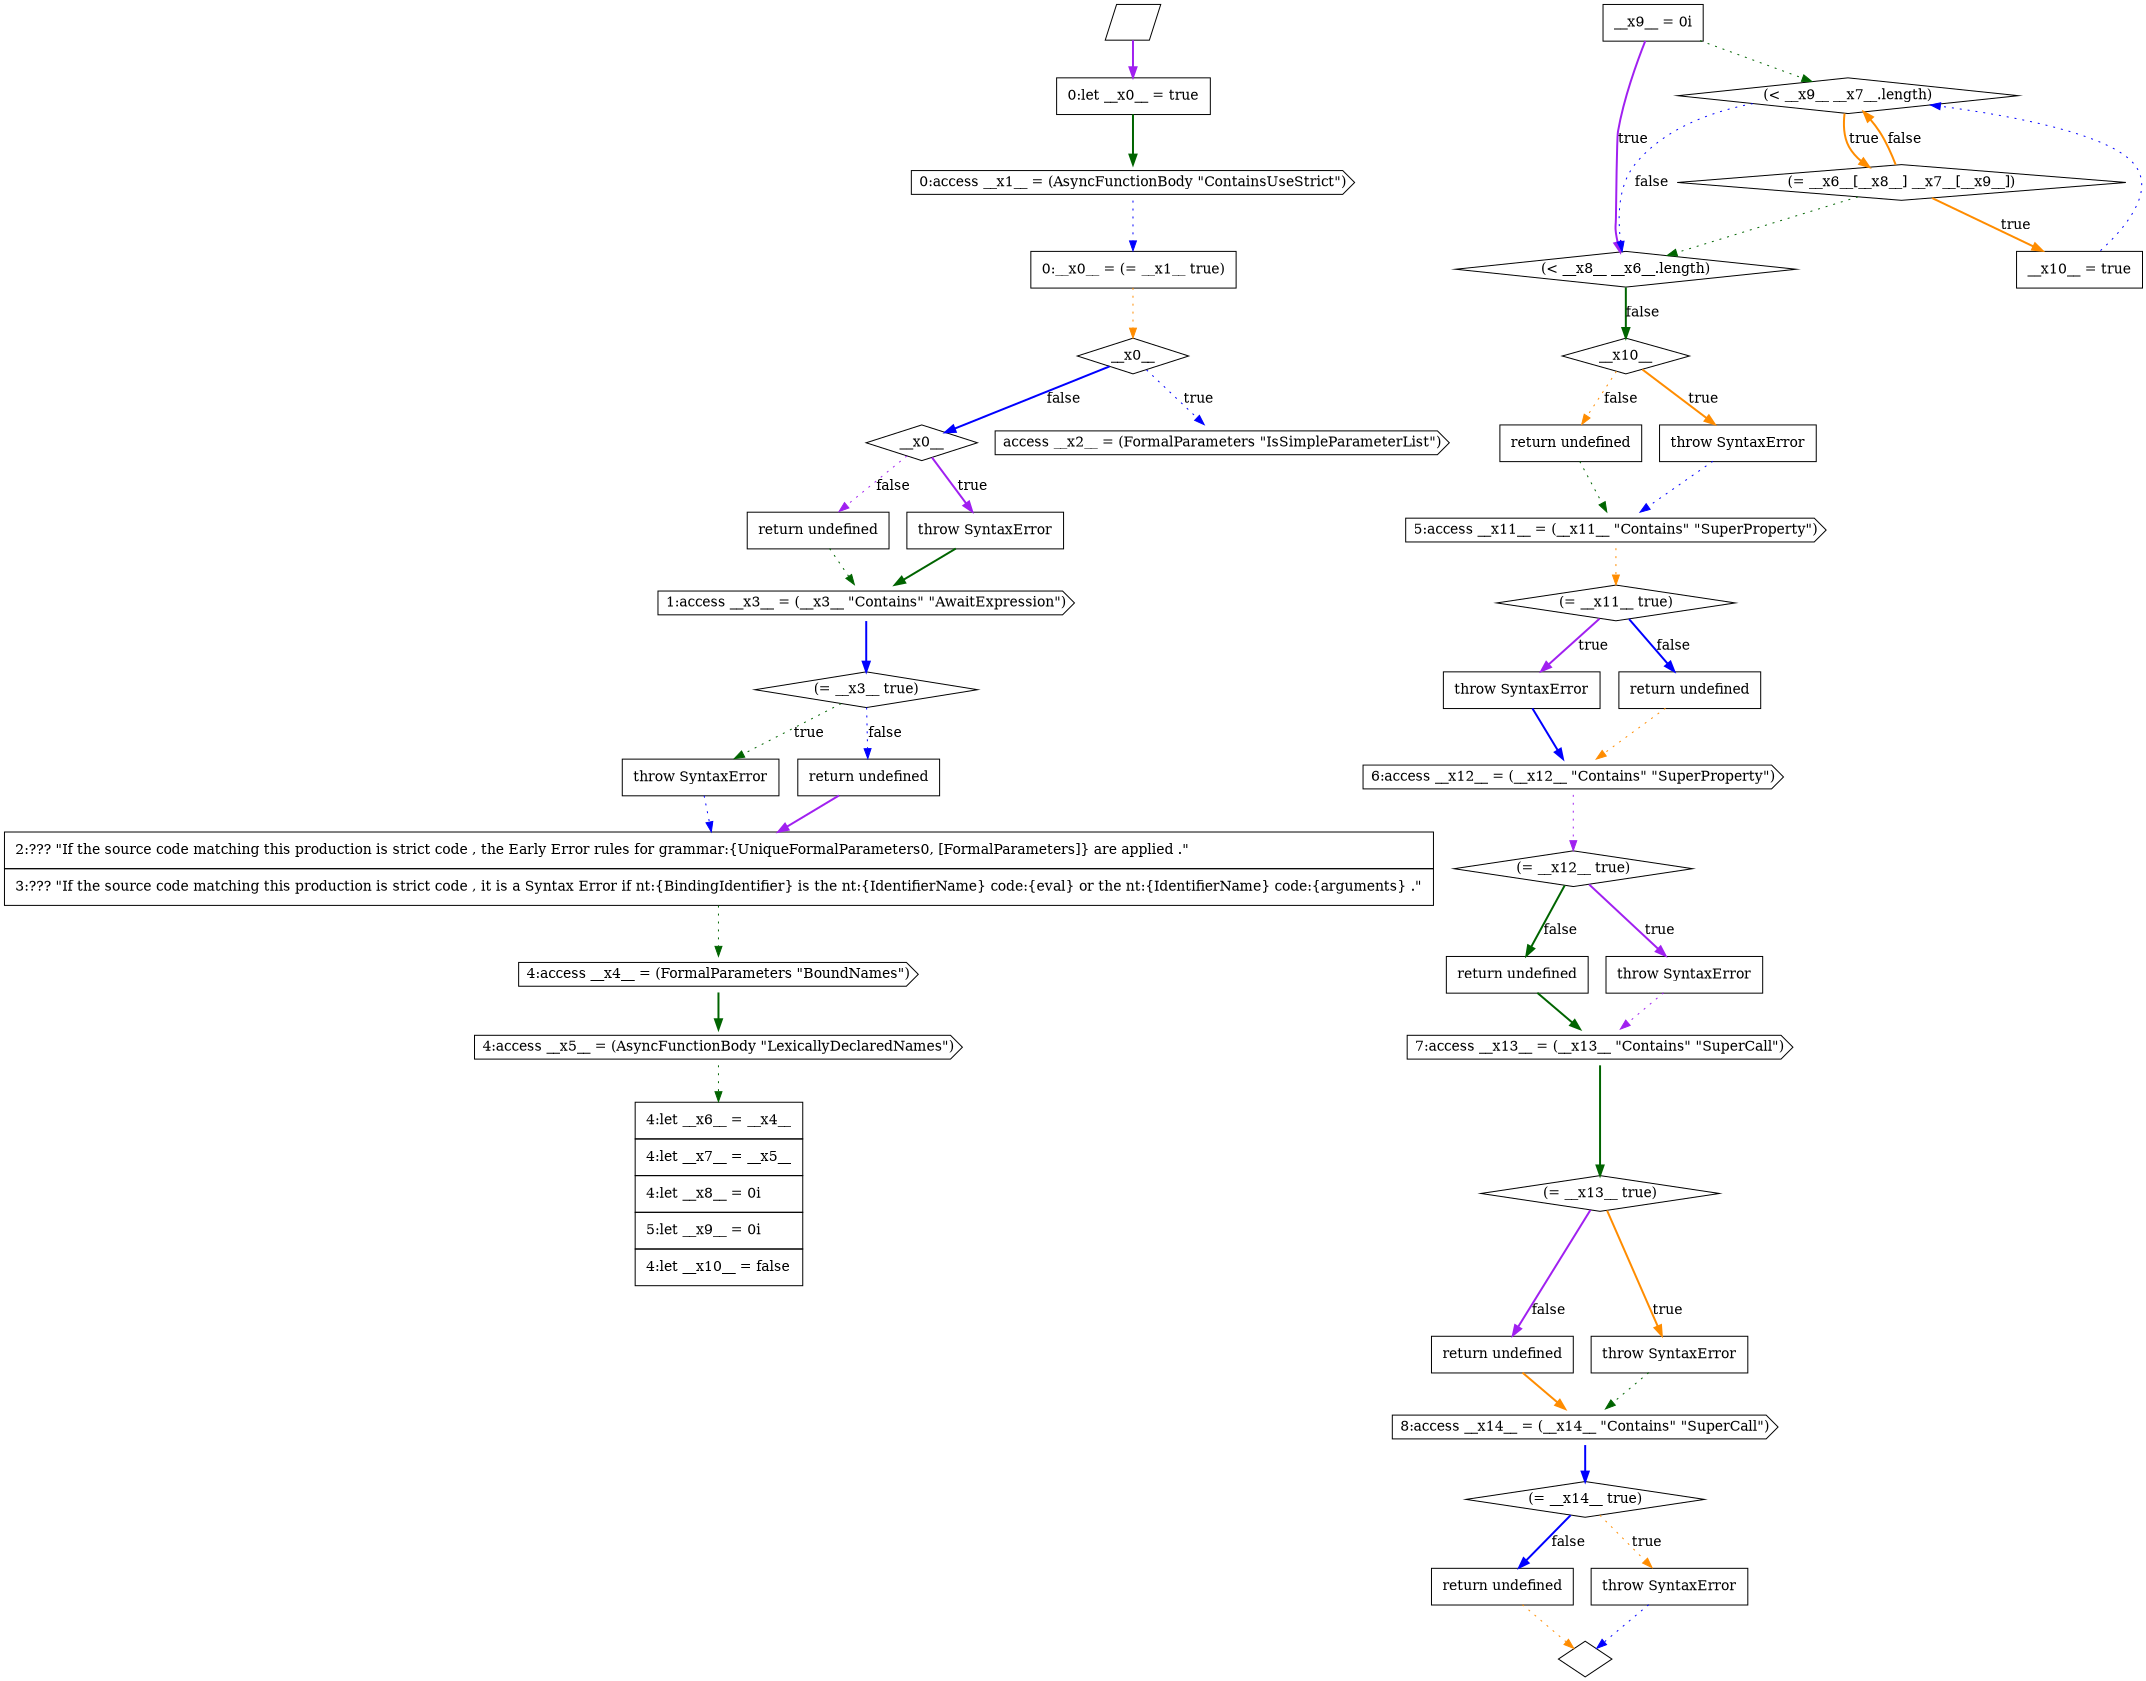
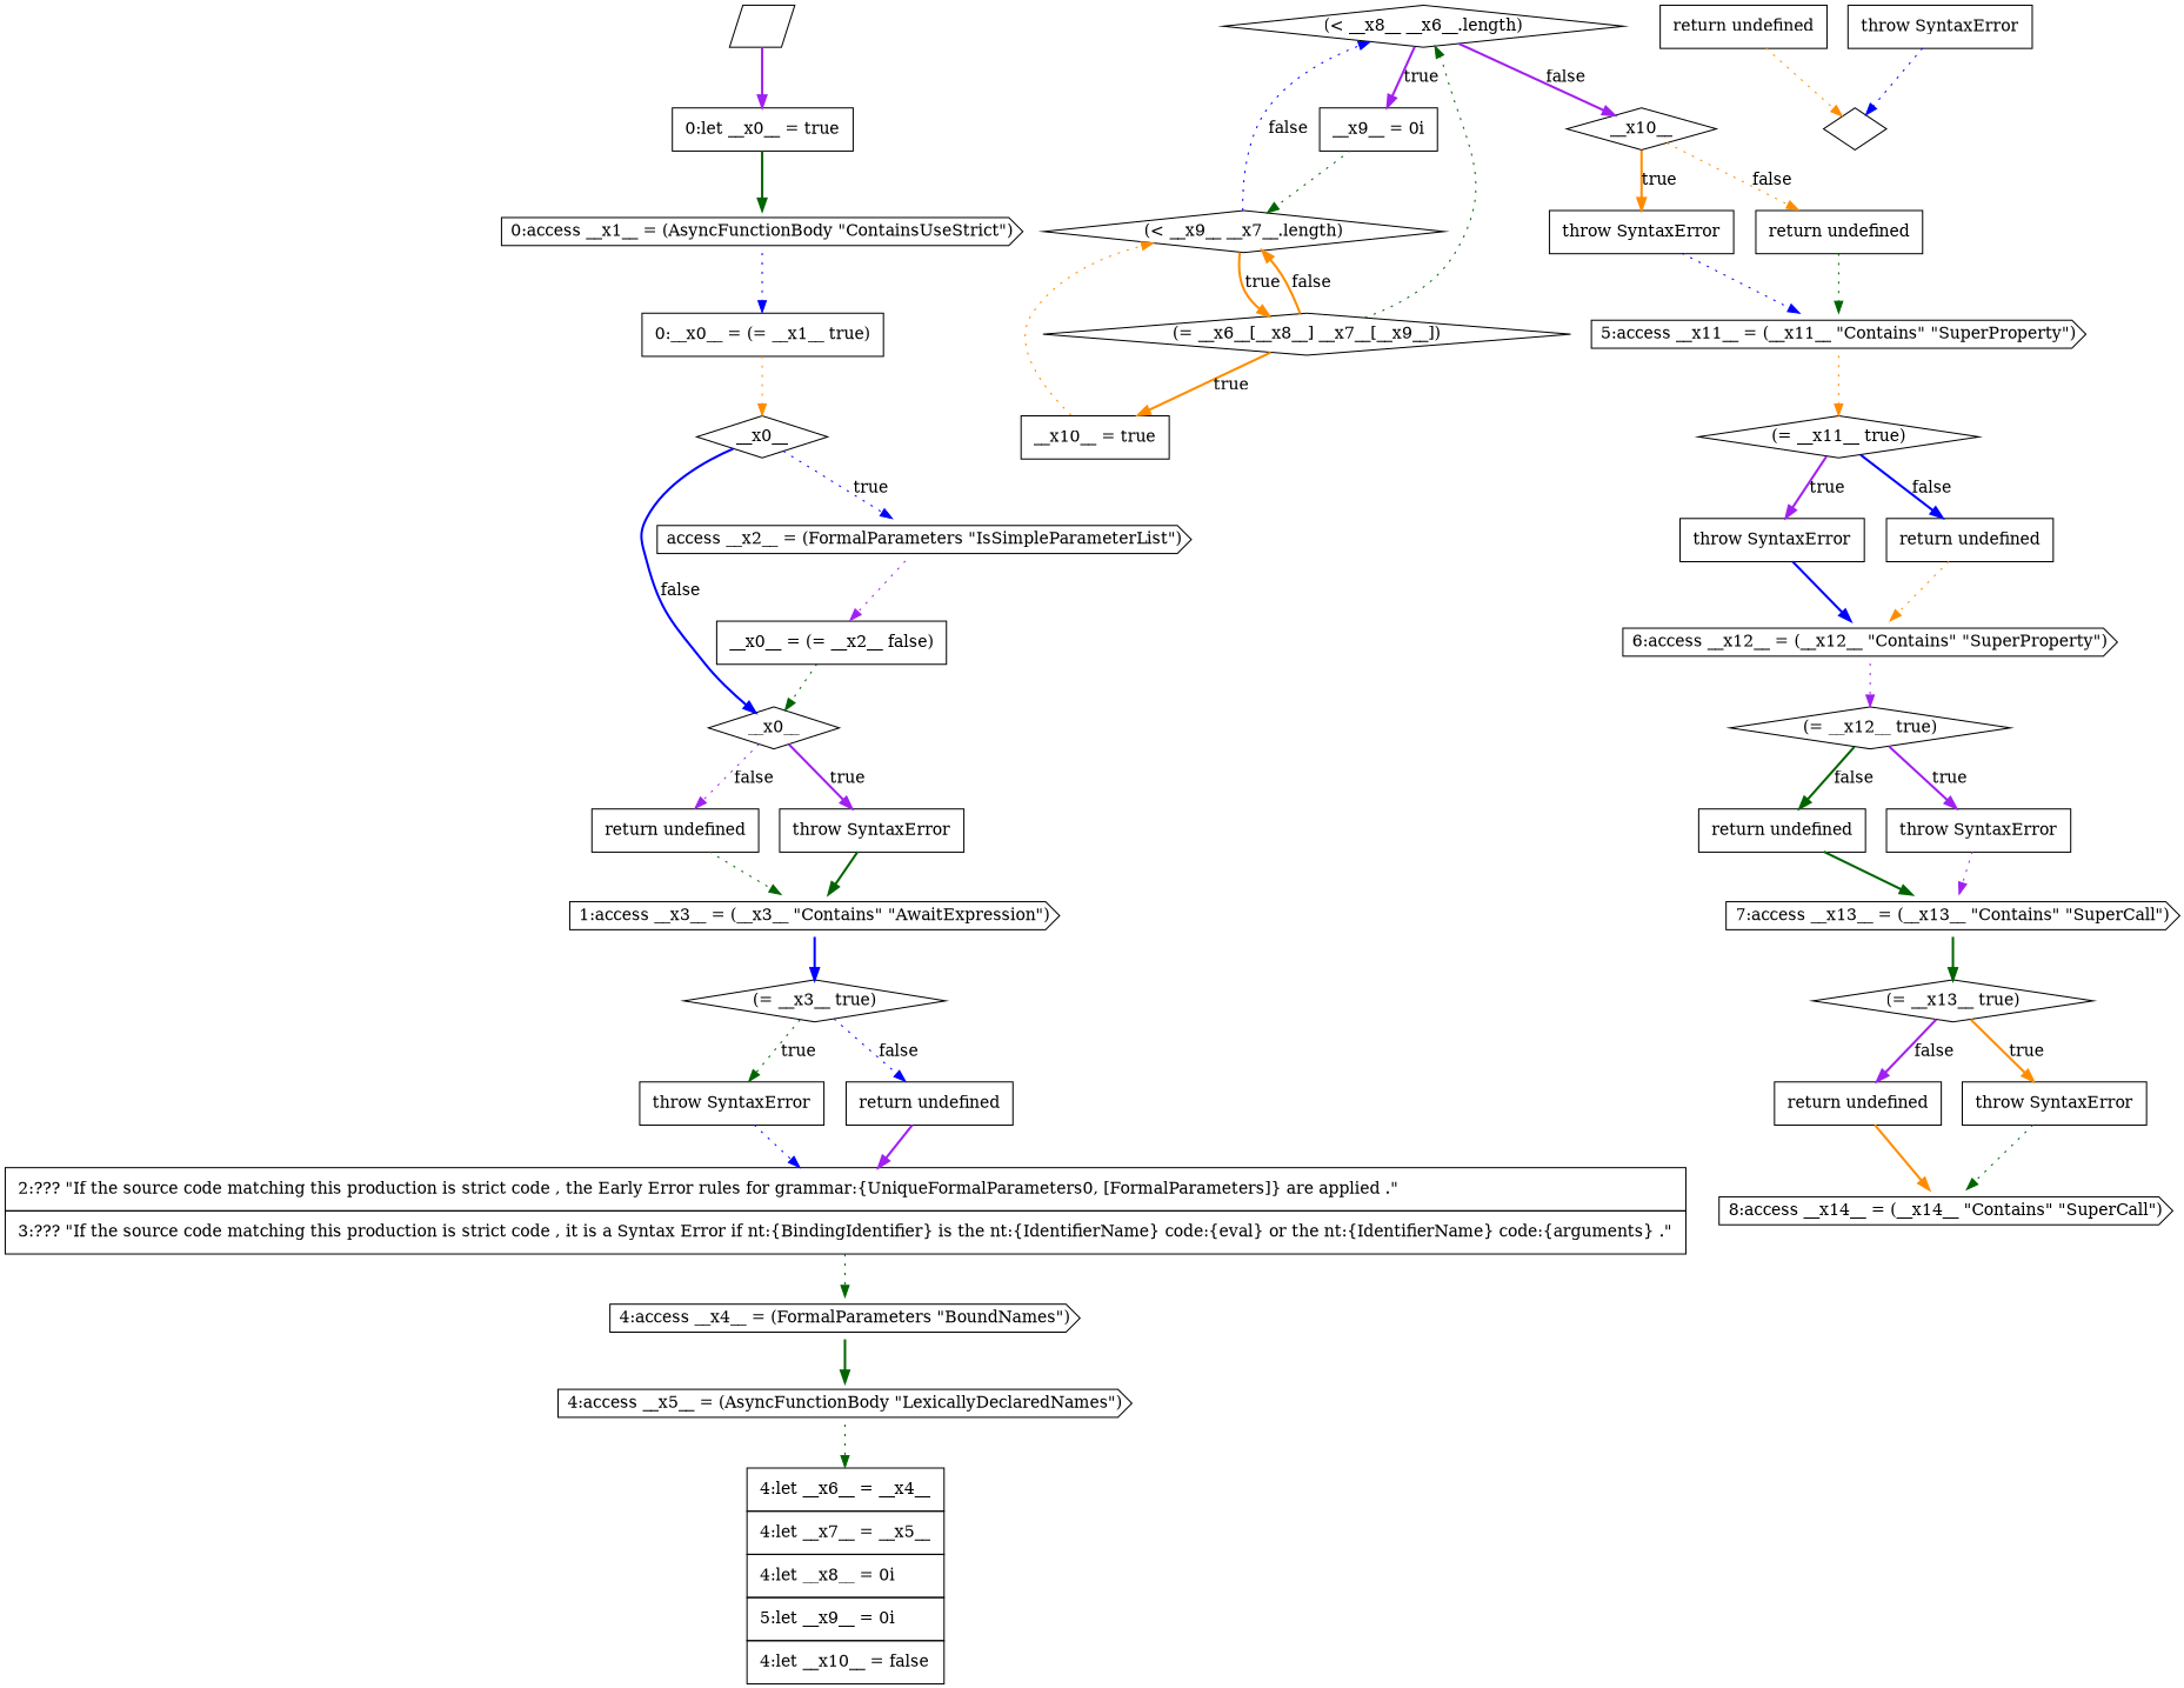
  digraph {
    node [color=black fillcolor=white shape=none style=filled]
    edge [color=darkgreen style=dotted]
    n1 [label=<<font color="black">     <table border="0" cellborder="1" cellspacing="0" cellpadding="10">       <tr><td align="left">2:??? &quot;If the source code matching this production is strict code , the Early Error rules for grammar:{UniqueFormalParameters0, [FormalParameters]} are applied .&quot;</td></tr>       <tr><td align="left">3:??? &quot;If the source code matching this production is strict code , it is a Syntax Error if nt:{BindingIdentifier} is the nt:{IdentifierName} code:{eval} or the nt:{IdentifierName} code:{arguments} .&quot;</td></tr>     </table>   </font>> margin=0]
    n2 [label=<<font color="black">4:access __x4__ = (FormalParameters &quot;BoundNames&quot;)</font>> shape=cds]
    n3 [label=<<font color="black">4:access __x5__ = (AsyncFunctionBody &quot;LexicallyDeclaredNames&quot;)</font>> shape=cds]
    n4 [label=<<font color="black">1:access __x3__ = (__x3__ &quot;Contains&quot; &quot;AwaitExpression&quot;)</font>> shape=cds]
    n5 [label=<<font color="black">(= __x3__ true)</font>> shape=diamond]
    n6 [label=<<font color="black">     <table border="0" cellborder="1" cellspacing="0" cellpadding="10">       <tr><td align="left">throw SyntaxError</td></tr>     </table>   </font>> margin=0]
    n7 [label=<<font color="black">     <table border="0" cellborder="1" cellspacing="0" cellpadding="10">       <tr><td align="left">return undefined</td></tr>     </table>   </font>> margin=0]
    n8 [label=<<font color="black">(= __x11__ true)</font>> shape=diamond]
    n9 [label=<<font color="black">     <table border="0" cellborder="1" cellspacing="0" cellpadding="10">       <tr><td align="left">throw SyntaxError</td></tr>     </table>   </font>> margin=0]
    n10 [label=<<font color="black">     <table border="0" cellborder="1" cellspacing="0" cellpadding="10">       <tr><td align="left">return undefined</td></tr>     </table>   </font>> margin=0]
    n11 [label=<<font color="black">6:access __x12__ = (__x12__ &quot;Contains&quot; &quot;SuperProperty&quot;)</font>> shape=cds]
+   n12 [label=<<font color="black">     <table border="0" cellborder="1" cellspacing="0" cellpadding="10">       <tr><td align="left">__x0__ = (= __x2__ false)</td></tr>     </table>   </font>> margin=0]
    n13 [label=<<font color="black">__x0__</font>> shape=diamond]
    n14 [label=<<font color="black">     <table border="0" cellborder="1" cellspacing="0" cellpadding="10">       <tr><td align="left">return undefined</td></tr>     </table>   </font>> margin=0]
    n15 [label=<<font color="black">     <table border="0" cellborder="1" cellspacing="0" cellpadding="10">       <tr><td align="left">throw SyntaxError</td></tr>     </table>   </font>> margin=0]
    n16 [label=<<font color="black">access __x2__ = (FormalParameters &quot;IsSimpleParameterList&quot;)</font>> shape=cds]
    n17 [label=<<font color="black">     <table border="0" cellborder="1" cellspacing="0" cellpadding="10">       <tr><td align="left">return undefined</td></tr>     </table>   </font>> margin=0]
    n18 [label=<<font color="black">8:access __x14__ = (__x14__ &quot;Contains&quot; &quot;SuperCall&quot;)</font>> shape=cds]
-   n19 [label=<<font color="black">(= __x14__ true)</font>> shape=diamond]
    n20 [label=<<font color="black">0:access __x1__ = (AsyncFunctionBody &quot;ContainsUseStrict&quot;)</font>> shape=cds]
    n21 [label=<<font color="black">     <table border="0" cellborder="1" cellspacing="0" cellpadding="10">       <tr><td align="left">0:__x0__ = (= __x1__ true)</td></tr>     </table>   </font>> margin=0]
    n22 [label=<<font color="black">__x0__</font>> shape=diamond]
    n23 [label=<<font color="black">     <table border="0" cellborder="1" cellspacing="0" cellpadding="10">       <tr><td align="left">__x9__ = 0i</td></tr>     </table>   </font>> margin=0]
    n24 [label=<<font color="black">(&lt; __x9__ __x7__.length)</font>> shape=diamond]
    n25 [label=<<font color="black">(= __x6__[__x8__] __x7__[__x9__])</font>> shape=diamond]
    n26 [label=<<font color="black">(&lt; __x8__ __x6__.length)</font>> shape=diamond]
    n27 [label=<<font color="black">     <table border="0" cellborder="1" cellspacing="0" cellpadding="10">       <tr><td align="left">__x10__ = true</td></tr>     </table>   </font>> margin=0]
    n28 [label=<<font color="black">     <table border="0" cellborder="1" cellspacing="0" cellpadding="10">       <tr><td align="left">throw SyntaxError</td></tr>     </table>   </font>> margin=0]
    n29 [label=<<font color="black">__x10__</font>> shape=diamond]
    n30 [label=<<font color="black">     <table border="0" cellborder="1" cellspacing="0" cellpadding="10">       <tr><td align="left">return undefined</td></tr>     </table>   </font>> margin=0]
    n31 [label=<<font color="black">7:access __x13__ = (__x13__ &quot;Contains&quot; &quot;SuperCall&quot;)</font>> shape=cds]
    n32 [label=<<font color="black">(= __x13__ true)</font>> shape=diamond]
    n33 [label=<<font color="black">     <table border="0" cellborder="1" cellspacing="0" cellpadding="10">       <tr><td align="left">return undefined</td></tr>     </table>   </font>> margin=0]
    n34 [label=<<font color="black">     <table border="0" cellborder="1" cellspacing="0" cellpadding="10">       <tr><td align="left">throw SyntaxError</td></tr>     </table>   </font>> margin=0]
    n35 [label=<<font color="black">5:access __x11__ = (__x11__ &quot;Contains&quot; &quot;SuperProperty&quot;)</font>> shape=cds]
    n36 [label=<<font color="black">     <table border="0" cellborder="1" cellspacing="0" cellpadding="10">       <tr><td align="left">0:let __x0__ = true</td></tr>     </table>   </font>> margin=0]
    n37 [label=<<font color="black">     <table border="0" cellborder="1" cellspacing="0" cellpadding="10">       <tr><td align="left">return undefined</td></tr>     </table>   </font>> margin=0]
    n38 [label=<<font color="black">     <table border="0" cellborder="1" cellspacing="0" cellpadding="10">       <tr><td align="left">throw SyntaxError</td></tr>     </table>   </font>> margin=0]
    n39 [label=<<font color="black">     <table border="0" cellborder="1" cellspacing="0" cellpadding="10">       <tr><td align="left">4:let __x6__ = __x4__</td></tr>       <tr><td align="left">4:let __x7__ = __x5__</td></tr>       <tr><td align="left">4:let __x8__ = 0i</td></tr>       <tr><td align="left">5:let __x9__ = 0i</td></tr>       <tr><td align="left">4:let __x10__ = false</td></tr>     </table>   </font>> margin=0]
    n40 [label=" " shape=diamond]
    n41 [label=<<font color="black">(= __x12__ true)</font>> shape=diamond]
    n42 [label=<<font color="black">     <table border="0" cellborder="1" cellspacing="0" cellpadding="10">       <tr><td align="left">throw SyntaxError</td></tr>     </table>   </font>> margin=0]
    n43 [label=" " shape=parallelogram]
    n1 -> n2
    n2 -> n3 [style=bold]
    n3 -> n39
    n4 -> n5 [color=blue style=bold]
    n5 -> n6 [label=<<font color="black">true</font>>]
    n5 -> n7 [color=blue label=<<font color="black">false</font>>]
    n6 -> n1 [color=blue]
    n7 -> n1 [color=purple style=bold]
    n8 -> n9 [color=purple label=<<font color="black">true</font>> style=bold]
    n8 -> n10 [color=blue label=<<font color="black">false</font>> style=bold]
    n9 -> n11 [color=blue style=bold]
    n10 -> n11 [color=darkorange]
    n11 -> n41 [color=purple]
+   n12 -> n13
    n13 -> n14 [color=purple label=<<font color="black">false</font>>]
    n13 -> n15 [color=purple label=<<font color="black">true</font>> style=bold]
    n14 -> n4
    n15 -> n4 [style=bold]
+   n16 -> n12 [color=purple]
    n17 -> n18 [color=darkorange style=bold]
-   n18 -> n19 [color=blue style=bold]
-   n19 -> n37 [color=blue label=<<font color="black">false</font>> style=bold]
-   n19 -> n38 [color=darkorange label=<<font color="black">true</font>>]
    n20 -> n21 [color=blue]
    n21 -> n22 [color=darkorange]
    n22 -> n13 [color=blue label=<<font color="black">false</font>> style=bold]
    n22 -> n16 [color=blue label=<<font color="black">true</font>>]
    n23 -> n24
    n24 -> n25 [color=darkorange label=<<font color="black">true</font>> style=bold]
    n24 -> n26 [color=blue label=<<font color="black">false</font>>]
    n25 -> n24 [color=darkorange label=<<font color="black">false</font>> style=bold]
    n25 -> n26
    n25 -> n27 [color=darkorange label=<<font color="black">true</font>> style=bold]
-   n23 -> n26 [color=purple label=<<font color="black">true</font>> style=bold]
-   n26 -> n29 [label=<<font color="black">false</font>> style=bold]
-   n27 -> n24 [color=blue]
+   n26 -> n23 [color=purple label=<<font color="black">true</font>> style=bold]
+   n26 -> n29 [color=purple label=<<font color="black">false</font>> style=bold]
+   n27 -> n24 [color=darkorange]
    n28 -> n18
    n29 -> n33 [color=darkorange label=<<font color="black">false</font>>]
    n29 -> n34 [color=darkorange label=<<font color="black">true</font>> style=bold]
    n30 -> n31 [style=bold]
    n31 -> n32 [style=bold]
    n32 -> n17 [color=purple label=<<font color="black">false</font>> style=bold]
    n32 -> n28 [color=darkorange label=<<font color="black">true</font>> style=bold]
    n33 -> n35
    n34 -> n35 [color=blue]
    n35 -> n8 [color=darkorange]
    n36 -> n20 [style=bold]
    n37 -> n40 [color=darkorange]
    n38 -> n40 [color=blue]
    n41 -> n30 [label=<<font color="black">false</font>> style=bold]
    n41 -> n42 [color=purple label=<<font color="black">true</font>> style=bold]
    n42 -> n31 [color=purple]
    n43 -> n36 [color=purple style=bold]
  }
